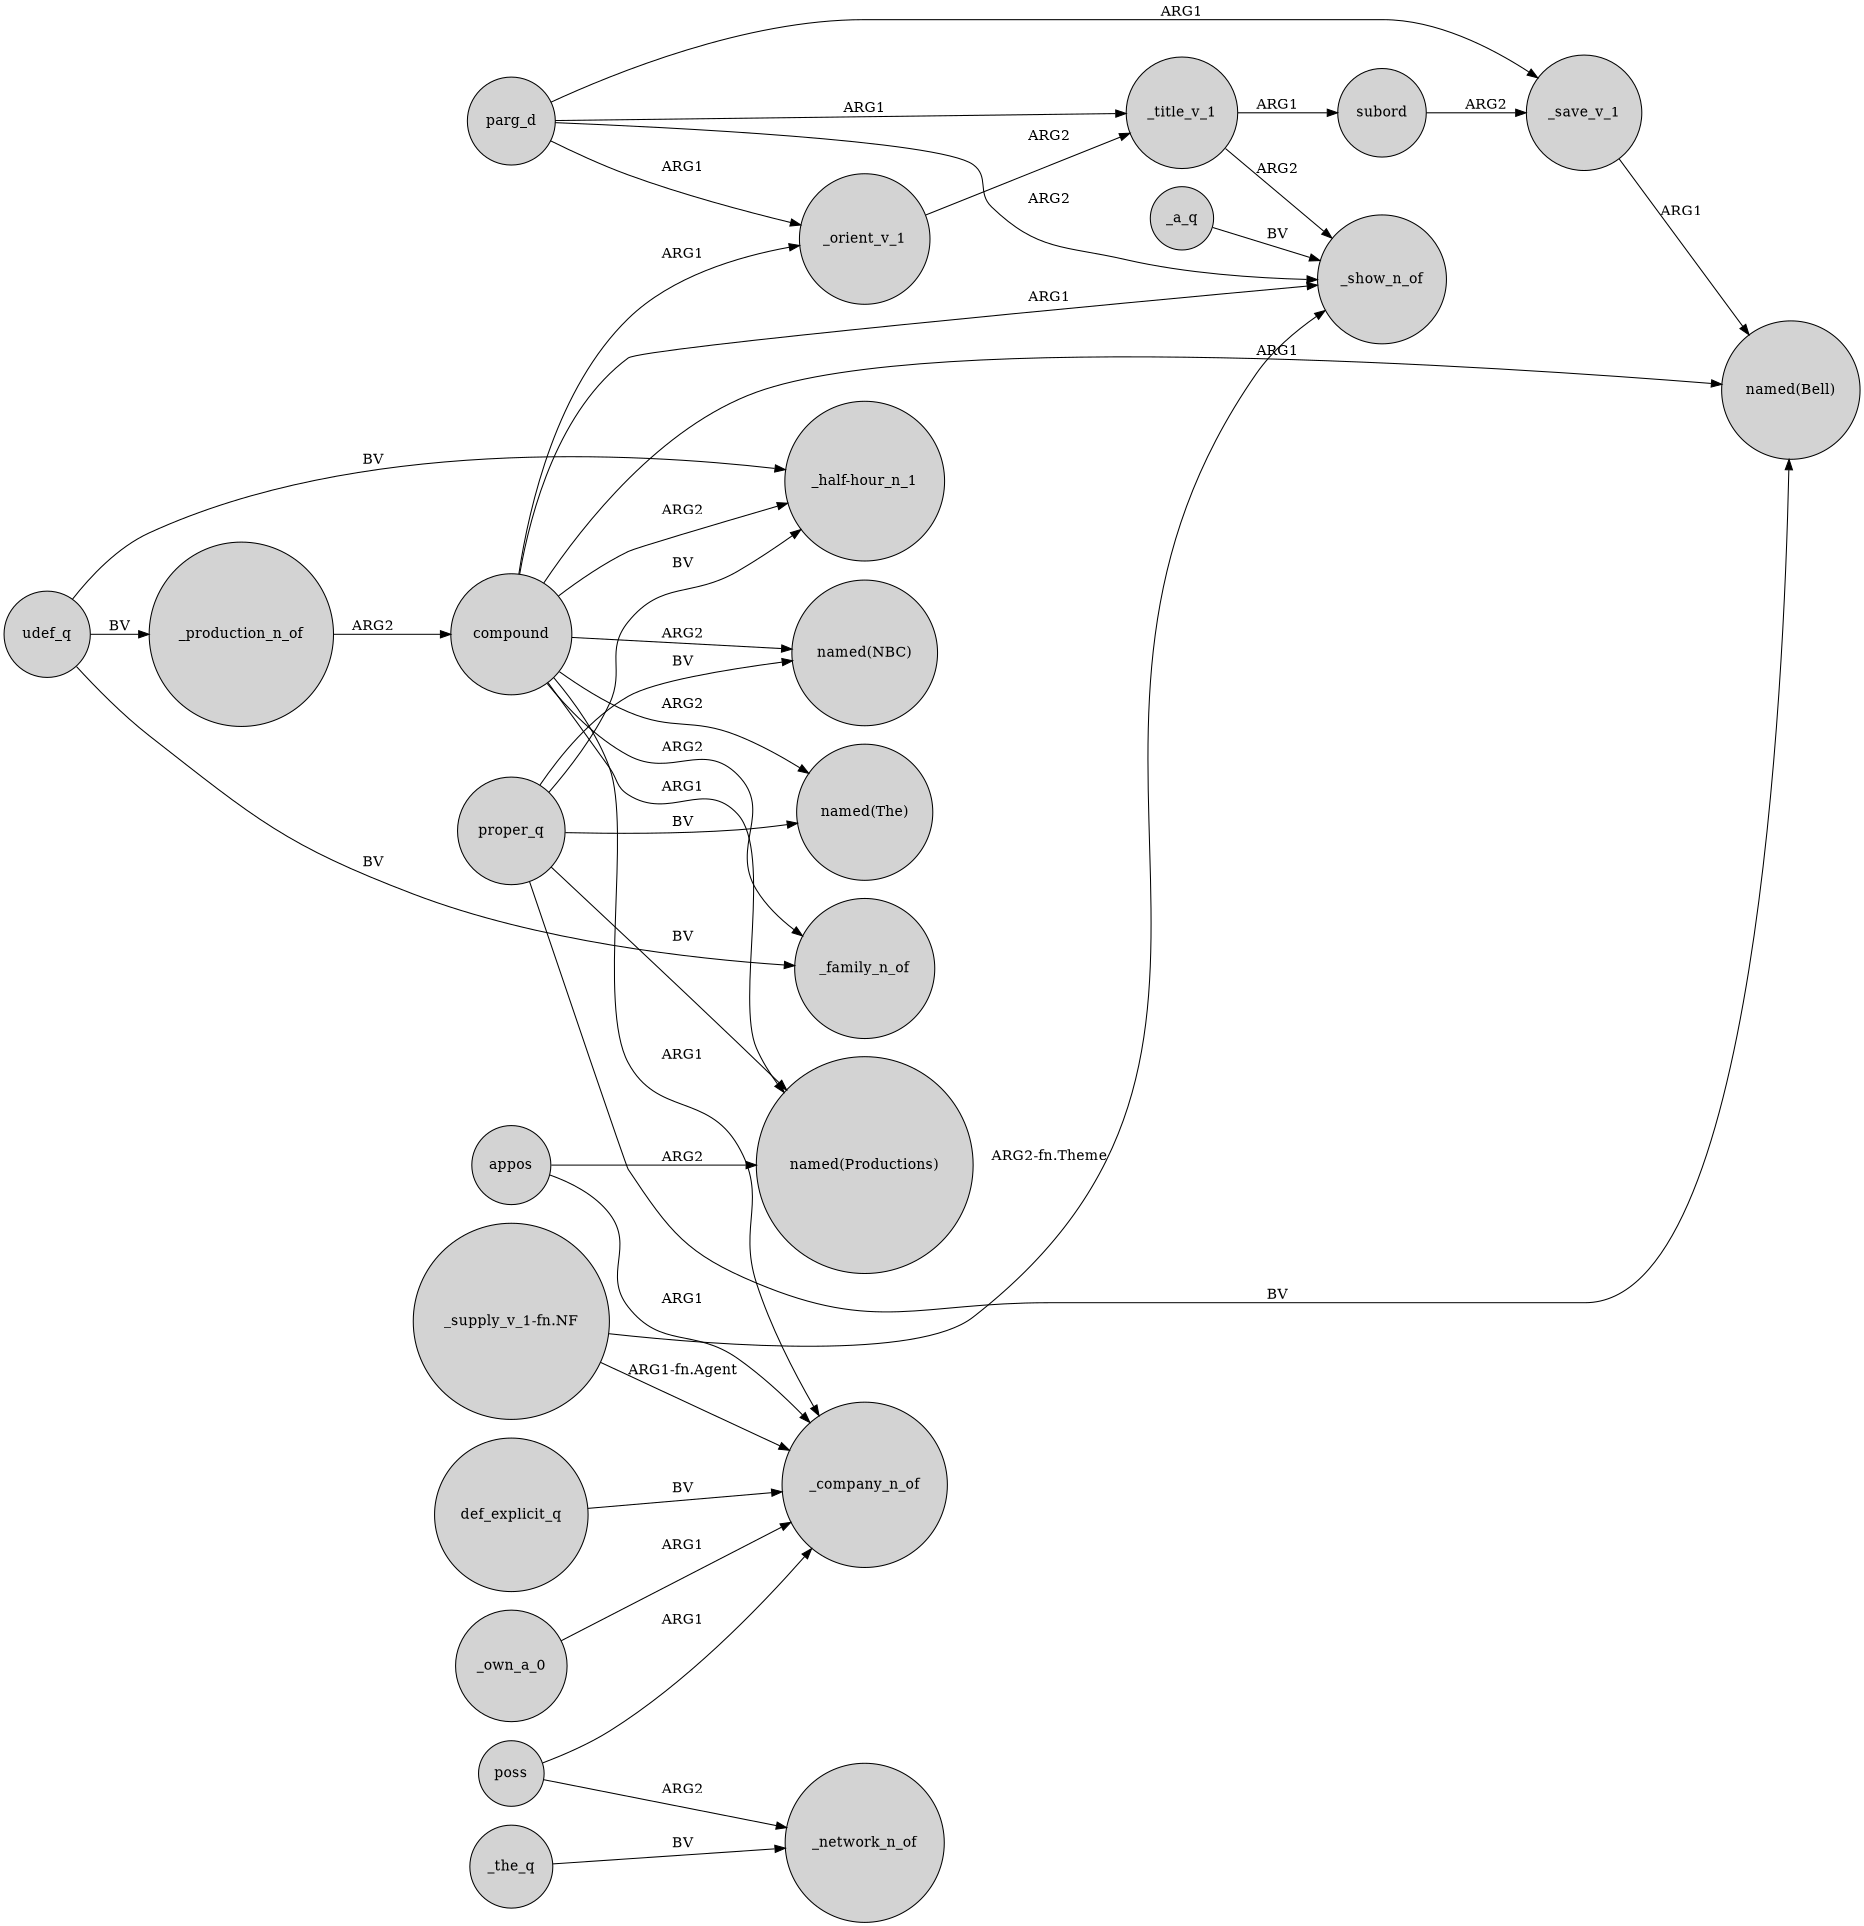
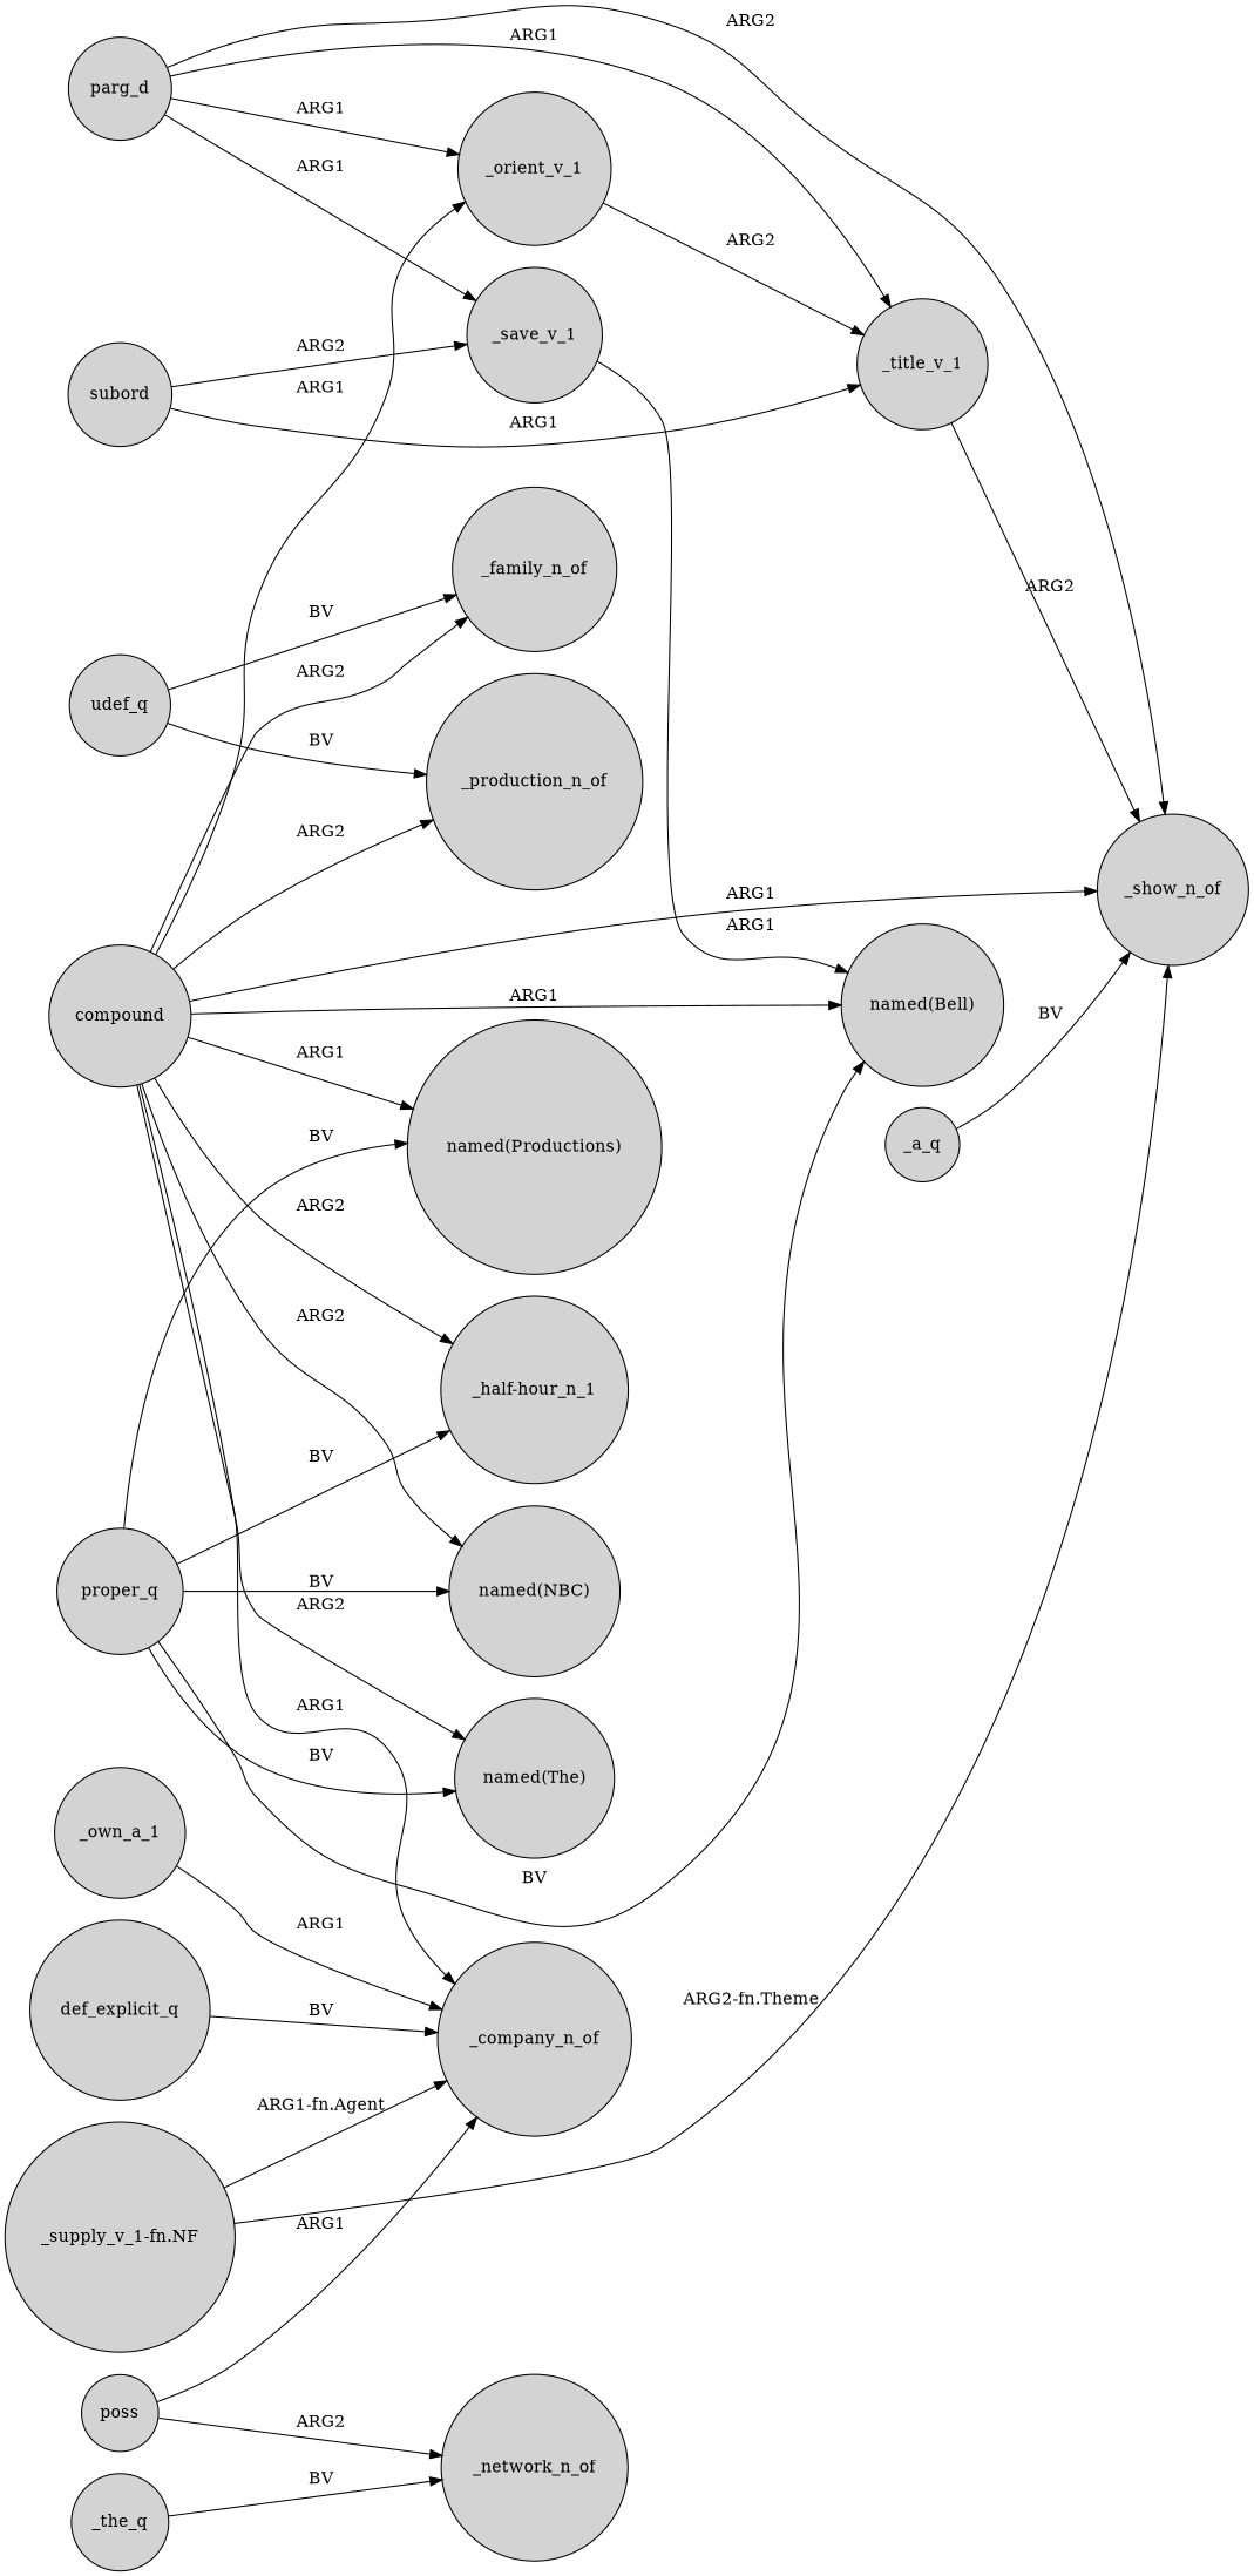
  digraph {
    rankdir=LR
    node [shape=circle style=filled]
    udef_q
    _production_n_of
    "_half-hour_n_1"
    _family_n_of
    parg_d
    _title_v_1
    _orient_v_1
    _show_n_of
    _save_v_1
    "named(Bell)"
    compound
    "named(The)"
    "named(NBC)"
    _company_n_of
    "named(Productions)"
    proper_q
-   _own_a_1 [label=_own_a_0]
+   _own_a_1
    poss
    _network_n_of
    subord
    _a_q
    def_explicit_q
    _the_q
-   appos
    "_supply_v_1-fn.NF"
    udef_q -> _production_n_of [label=BV]
-   udef_q -> "_half-hour_n_1" [label=BV]
    udef_q -> _family_n_of [label=BV]
    parg_d -> _title_v_1 [label=ARG1]
    parg_d -> _orient_v_1 [label=ARG1]
    parg_d -> _show_n_of [label=ARG2]
    parg_d -> _save_v_1 [label=ARG1]
    _title_v_1 -> _show_n_of [label=ARG2]
    _orient_v_1 -> _title_v_1 [label=ARG2]
    _save_v_1 -> "named(Bell)" [label=ARG1]
-   _production_n_of -> compound [label=ARG2]
+   compound -> _production_n_of [label=ARG2]
    compound -> "_half-hour_n_1" [label=ARG2]
    compound -> _family_n_of [label=ARG2]
    compound -> _orient_v_1 [label=ARG1]
    compound -> _show_n_of [label=ARG1]
    compound -> "named(Bell)" [label=ARG1]
    compound -> "named(The)" [label=ARG2]
    compound -> "named(NBC)" [label=ARG2]
    compound -> _company_n_of [label=ARG1]
    compound -> "named(Productions)" [label=ARG1]
    proper_q -> "_half-hour_n_1" [label=BV]
    proper_q -> "named(Bell)" [label=BV]
    proper_q -> "named(The)" [label=BV]
    proper_q -> "named(NBC)" [label=BV]
    proper_q -> "named(Productions)" [label=BV]
    _own_a_1 -> _company_n_of [label=ARG1]
    poss -> _company_n_of [label=ARG1]
    poss -> _network_n_of [label=ARG2]
-   _title_v_1 -> subord [label=ARG1]
+   subord -> _title_v_1 [label=ARG1]
    subord -> _save_v_1 [label=ARG2]
    _a_q -> _show_n_of [label=BV]
    def_explicit_q -> _company_n_of [label=BV]
    _the_q -> _network_n_of [label=BV]
-   appos -> _company_n_of [label=ARG1]
-   appos -> "named(Productions)" [label=ARG2]
    "_supply_v_1-fn.NF" -> _show_n_of [label="ARG2-fn.Theme"]
    "_supply_v_1-fn.NF" -> _company_n_of [label="ARG1-fn.Agent"]
  }
